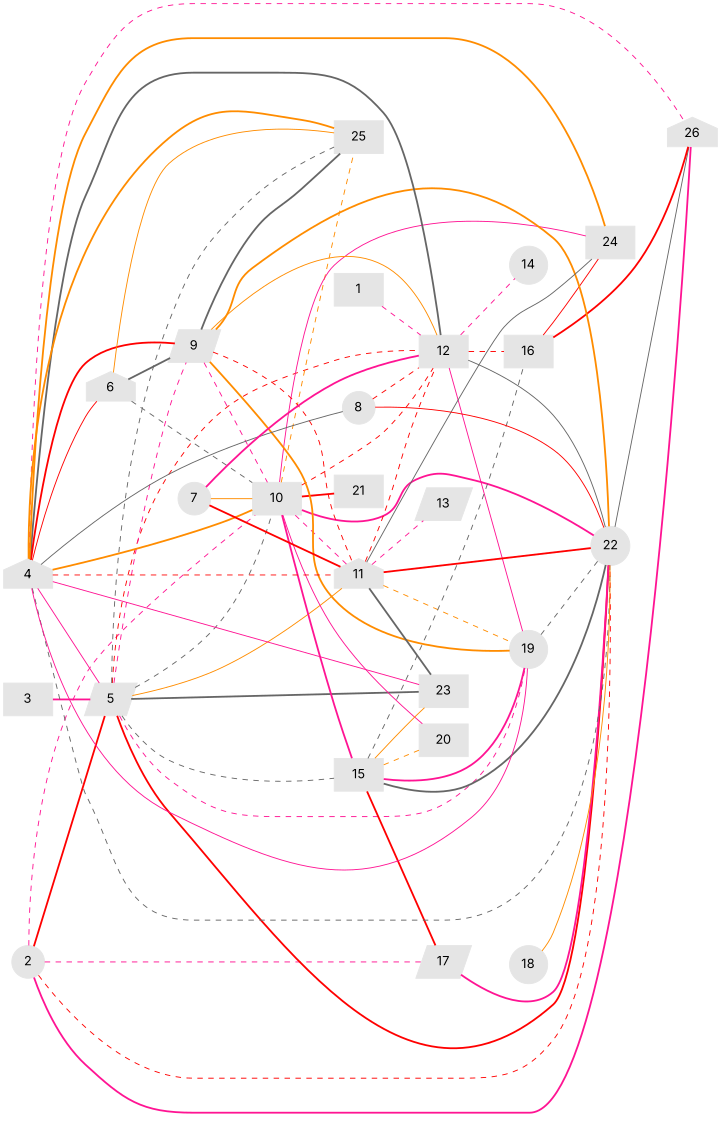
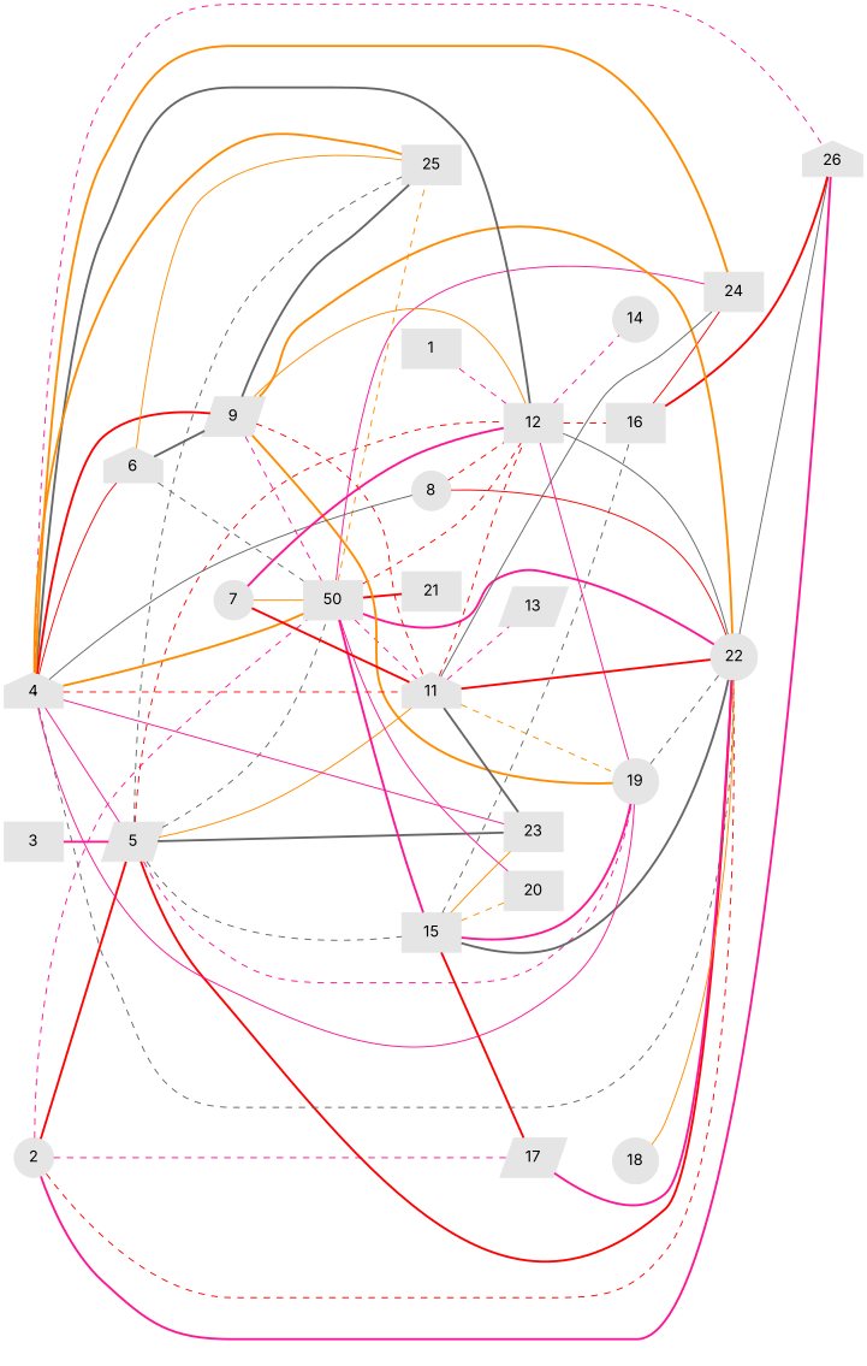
  graph {
    fontname=Inter
    rankdir=LR
    node [color=gray90 fontname=Inter shape=box style=filled]
    edge [color=deeppink fontname=Inter style=dashed weight=1.0]
    1
    12
    22 [shape=circle]
    19 [shape=circle]
    14 [shape=circle]
    16
    2 [shape=circle]
    5 [shape=parallelogram]
-   10
+   10 [label=50]
    17 [shape=parallelogram]
    26 [shape=house]
    9 [shape=parallelogram]
    11 [shape=house]
    23
    25
    15
    24
    20
    21
    3
    4 [shape=house]
    6 [shape=house]
    8 [shape=circle]
    13 [shape=parallelogram]
    7 [shape=circle]
    18 [shape=circle]
    1 -- 12
    12 -- 22 [color=gray40 style=solid weight=4.0]
    12 -- 19 [style=solid]
    12 -- 14
    12 -- 16 [color=red]
    22 -- 26 [color=gray40 style=solid]
    19 -- 22 [color=gray40]
    16 -- 26 [color=red style=bold]
    16 -- 24 [color=red style=solid]
    2 -- 22 [color=red]
    2 -- 5 [color=red style=bold]
    2 -- 10
    2 -- 17
    2 -- 26 [style=bold]
    5 -- 12 [color=red weight=2.0]
    5 -- 22 [color=red style=bold weight=3.0]
    5 -- 19
    5 -- 10 [color=gray40]
-   5 -- 9 [weight=2.0]
    5 -- 11 [color=darkorange style=solid]
    5 -- 23 [color=gray40 style=bold weight=2.0]
    5 -- 25 [color=gray40]
    5 -- 15 [color=gray40]
    10 -- 12 [color=red weight=3.0]
    10 -- 22 [style=bold weight=3.0]
    10 -- 11 [weight=3.0]
    10 -- 25 [color=darkorange]
    10 -- 15 [style=bold weight=2.0]
    10 -- 24 [style=solid]
    10 -- 20 [style=solid]
    10 -- 21 [color=red style=bold]
    17 -- 22 [style=bold]
    9 -- 12 [color=darkorange style=solid]
    9 -- 22 [color=darkorange style=bold weight=5.0]
    9 -- 19 [color=darkorange style=bold]
    9 -- 10 [weight=2.0]
    9 -- 11 [color=red]
    9 -- 25 [color=gray40 style=bold]
    11 -- 12 [color=red]
    11 -- 22 [color=red style=bold weight=5.0]
    11 -- 19 [color=darkorange]
    11 -- 23 [color=gray40 style=bold weight=2.0]
    11 -- 24 [color=gray40 style=solid]
    11 -- 13
    15 -- 22 [color=gray40 style=bold]
    15 -- 19 [style=bold]
    15 -- 16 [color=gray40]
    15 -- 17 [color=red style=bold weight=2.0]
    15 -- 23 [color=darkorange style=solid]
    15 -- 20 [color=darkorange]
    3 -- 5 [style=bold]
    4 -- 12 [color=gray40 style=bold weight=3.0]
    4 -- 22 [color=gray40 weight=9.0]
    4 -- 19 [style=solid]
    4 -- 5 [style=solid weight=3.0]
    4 -- 10 [color=darkorange style=bold weight=2.0]
    4 -- 26 [weight=3.0]
    4 -- 9 [color=red style=bold weight=4.0]
    4 -- 11 [color=red weight=5.0]
    4 -- 23 [style=solid]
    4 -- 25 [color=darkorange style=bold weight=2.0]
    4 -- 24 [color=darkorange style=bold]
    4 -- 6 [color=red style=solid]
    4 -- 8 [color=gray40 style=solid]
    6 -- 10 [color=gray40 weight=2.0]
    6 -- 9 [color=gray40 style=bold weight=2.0]
    6 -- 25 [color=darkorange style=solid]
    8 -- 12 [color=red weight=2.0]
    8 -- 22 [color=red style=solid weight=2.0]
    7 -- 12 [style=bold weight=2.0]
    7 -- 10 [color=darkorange style=solid]
    7 -- 11 [color=red style=bold]
    18 -- 22 [color=darkorange style=solid weight=3.0]
  }
